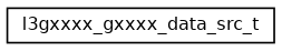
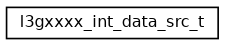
  digraph {
    rankdir=LR
-   n1 [color=black fillcolor=white fontname=Helvetica fontsize=10 height=0.2 label=l3gxxxx_gxxxx_data_src_t shape=record style=filled width=0.4]
+   n1 [color=black fillcolor=white fontname=Helvetica fontsize=10 height=0.2 label=l3gxxxx_int_data_src_t shape=record style=filled width=0.4]
  }
